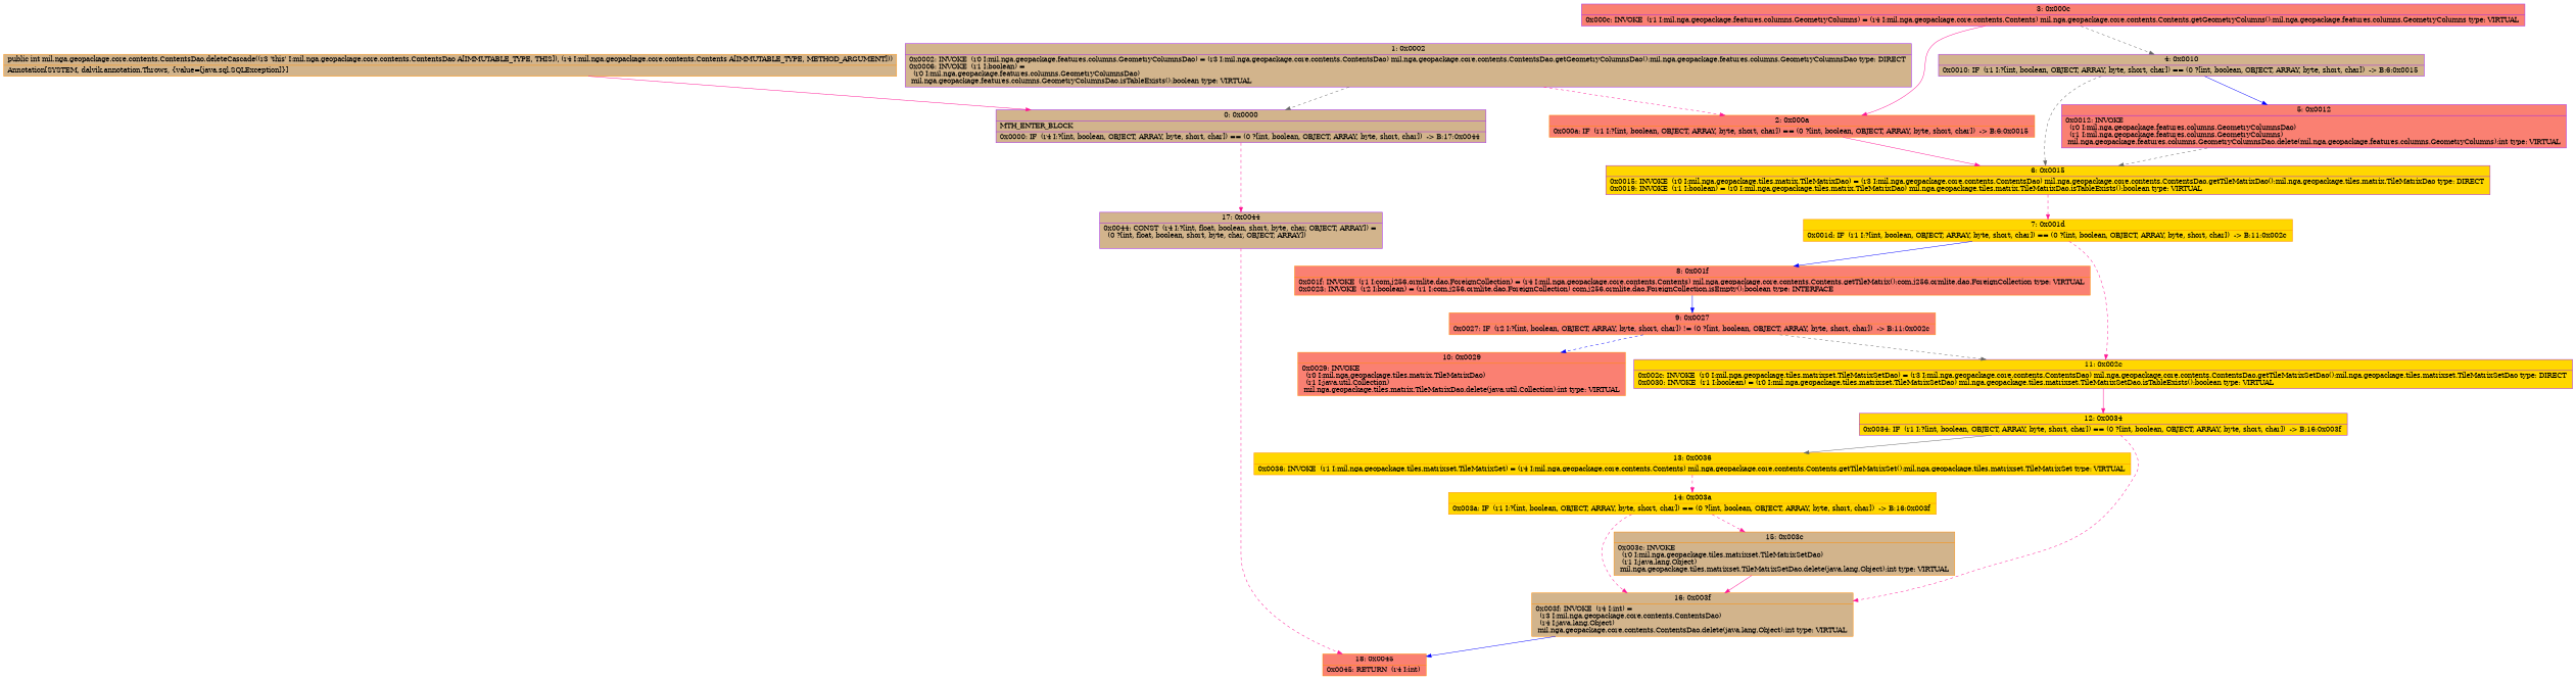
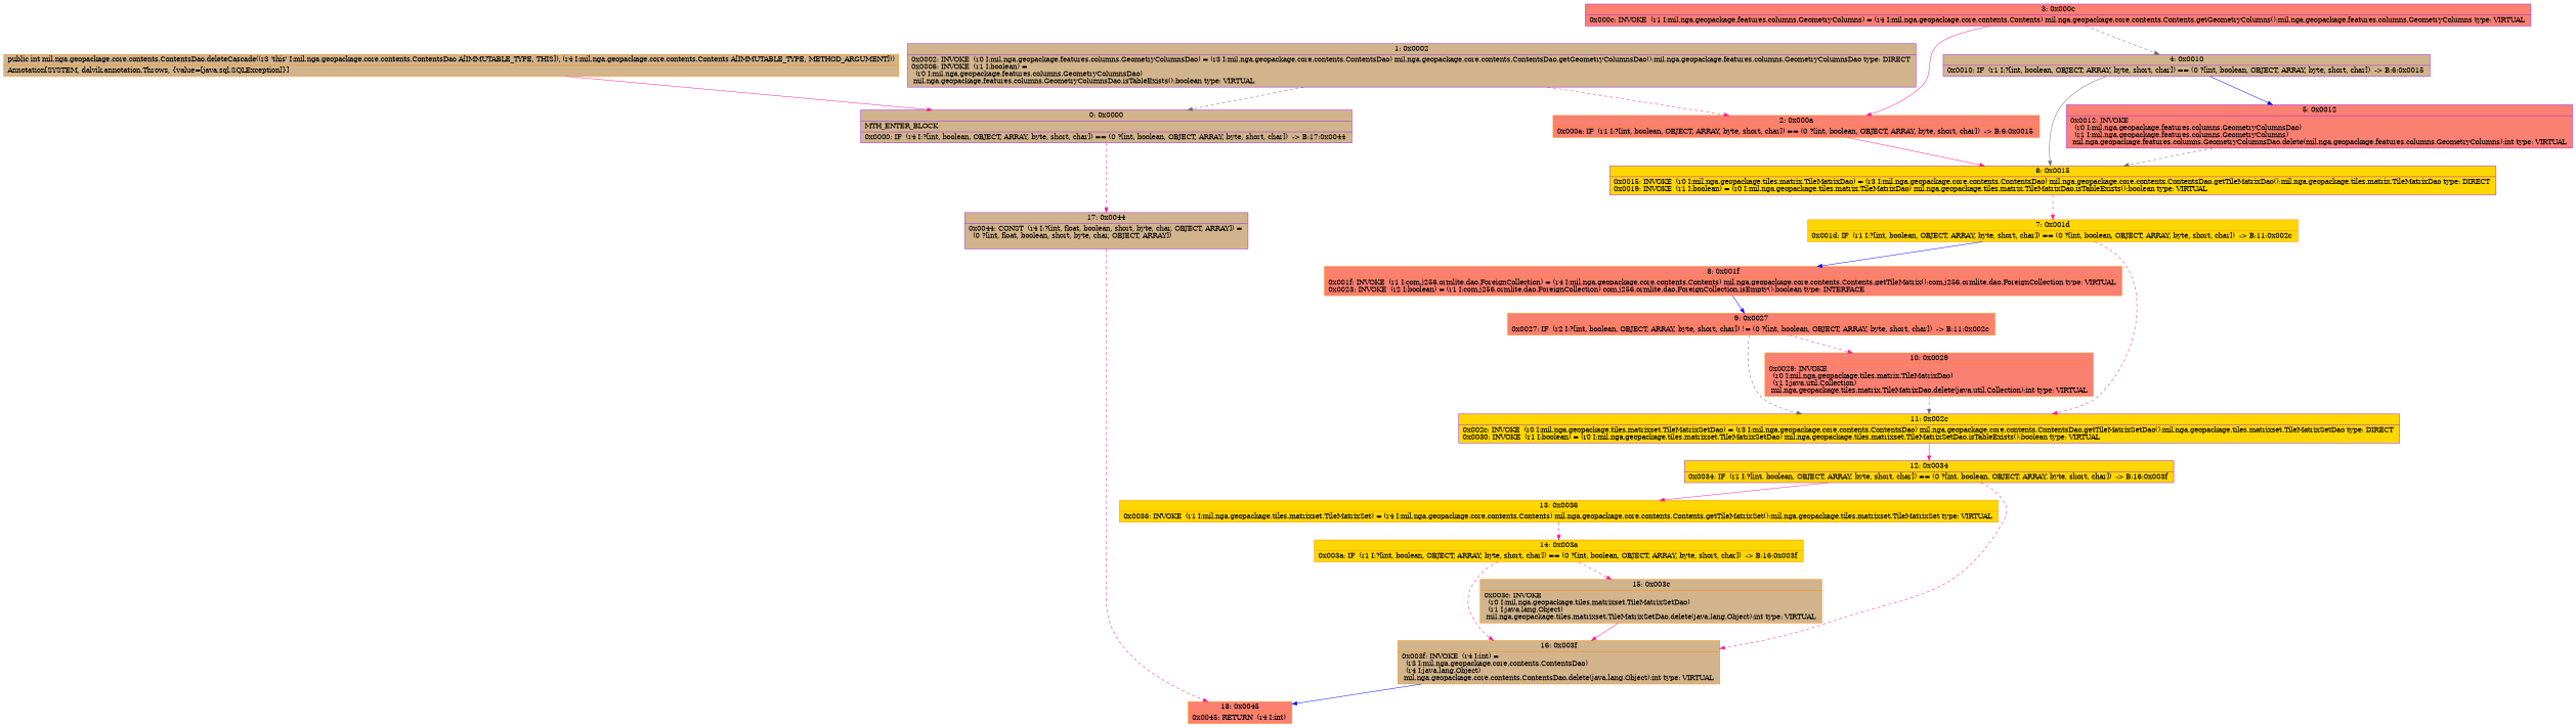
  digraph {
    node [color=darkorange fillcolor=tan shape=record style=filled]
    edge [color=deeppink style=dashed]
    n1 [color=purple label="{0\:\ 0x0000|MTH_ENTER_BLOCK\l|0x0000: IF  (r4 I:?[int, boolean, OBJECT, ARRAY, byte, short, char]) == (0 ?[int, boolean, OBJECT, ARRAY, byte, short, char])  \-\> B:17:0x0044 \l}"]
    n2 [color=purple label="{17\:\ 0x0044|0x0044: CONST  (r4 I:?[int, float, boolean, short, byte, char, OBJECT, ARRAY]) = \l  (0 ?[int, float, boolean, short, byte, char, OBJECT, ARRAY])\l \l}"]
    n3 [color=purple label="{1\:\ 0x0002|0x0002: INVOKE  (r0 I:mil.nga.geopackage.features.columns.GeometryColumnsDao) = (r3 I:mil.nga.geopackage.core.contents.ContentsDao) mil.nga.geopackage.core.contents.ContentsDao.getGeometryColumnsDao():mil.nga.geopackage.features.columns.GeometryColumnsDao type: DIRECT \l0x0006: INVOKE  (r1 I:boolean) = \l  (r0 I:mil.nga.geopackage.features.columns.GeometryColumnsDao)\l mil.nga.geopackage.features.columns.GeometryColumnsDao.isTableExists():boolean type: VIRTUAL \l}"]
    n4 [fillcolor=salmon label="{2\:\ 0x000a|0x000a: IF  (r1 I:?[int, boolean, OBJECT, ARRAY, byte, short, char]) == (0 ?[int, boolean, OBJECT, ARRAY, byte, short, char])  \-\> B:6:0x0015 \l}"]
    n5 [fillcolor=salmon label="{18\:\ 0x0045|0x0045: RETURN  (r4 I:int) \l}"]
    n6 [color=purple fillcolor=gold label="{6\:\ 0x0015|0x0015: INVOKE  (r0 I:mil.nga.geopackage.tiles.matrix.TileMatrixDao) = (r3 I:mil.nga.geopackage.core.contents.ContentsDao) mil.nga.geopackage.core.contents.ContentsDao.getTileMatrixDao():mil.nga.geopackage.tiles.matrix.TileMatrixDao type: DIRECT \l0x0019: INVOKE  (r1 I:boolean) = (r0 I:mil.nga.geopackage.tiles.matrix.TileMatrixDao) mil.nga.geopackage.tiles.matrix.TileMatrixDao.isTableExists():boolean type: VIRTUAL \l}"]
    n7 [color=purple fillcolor=salmon label="{3\:\ 0x000c|0x000c: INVOKE  (r1 I:mil.nga.geopackage.features.columns.GeometryColumns) = (r4 I:mil.nga.geopackage.core.contents.Contents) mil.nga.geopackage.core.contents.Contents.getGeometryColumns():mil.nga.geopackage.features.columns.GeometryColumns type: VIRTUAL \l}"]
    n8 [color=purple label="{4\:\ 0x0010|0x0010: IF  (r1 I:?[int, boolean, OBJECT, ARRAY, byte, short, char]) == (0 ?[int, boolean, OBJECT, ARRAY, byte, short, char])  \-\> B:6:0x0015 \l}"]
    n9 [fillcolor=gold label="{7\:\ 0x001d|0x001d: IF  (r1 I:?[int, boolean, OBJECT, ARRAY, byte, short, char]) == (0 ?[int, boolean, OBJECT, ARRAY, byte, short, char])  \-\> B:11:0x002c \l}"]
    n10 [color=purple fillcolor=salmon label="{5\:\ 0x0012|0x0012: INVOKE  \l  (r0 I:mil.nga.geopackage.features.columns.GeometryColumnsDao)\l  (r1 I:mil.nga.geopackage.features.columns.GeometryColumns)\l mil.nga.geopackage.features.columns.GeometryColumnsDao.delete(mil.nga.geopackage.features.columns.GeometryColumns):int type: VIRTUAL \l}"]
    n11 [fillcolor=salmon label="{8\:\ 0x001f|0x001f: INVOKE  (r1 I:com.j256.ormlite.dao.ForeignCollection) = (r4 I:mil.nga.geopackage.core.contents.Contents) mil.nga.geopackage.core.contents.Contents.getTileMatrix():com.j256.ormlite.dao.ForeignCollection type: VIRTUAL \l0x0023: INVOKE  (r2 I:boolean) = (r1 I:com.j256.ormlite.dao.ForeignCollection) com.j256.ormlite.dao.ForeignCollection.isEmpty():boolean type: INTERFACE \l}"]
    n12 [color=purple fillcolor=gold label="{11\:\ 0x002c|0x002c: INVOKE  (r0 I:mil.nga.geopackage.tiles.matrixset.TileMatrixSetDao) = (r3 I:mil.nga.geopackage.core.contents.ContentsDao) mil.nga.geopackage.core.contents.ContentsDao.getTileMatrixSetDao():mil.nga.geopackage.tiles.matrixset.TileMatrixSetDao type: DIRECT \l0x0030: INVOKE  (r1 I:boolean) = (r0 I:mil.nga.geopackage.tiles.matrixset.TileMatrixSetDao) mil.nga.geopackage.tiles.matrixset.TileMatrixSetDao.isTableExists():boolean type: VIRTUAL \l}"]
    n13 [fillcolor=salmon label="{9\:\ 0x0027|0x0027: IF  (r2 I:?[int, boolean, OBJECT, ARRAY, byte, short, char]) != (0 ?[int, boolean, OBJECT, ARRAY, byte, short, char])  \-\> B:11:0x002c \l}"]
    n14 [color=purple fillcolor=gold label="{12\:\ 0x0034|0x0034: IF  (r1 I:?[int, boolean, OBJECT, ARRAY, byte, short, char]) == (0 ?[int, boolean, OBJECT, ARRAY, byte, short, char])  \-\> B:16:0x003f \l}"]
    n15 [fillcolor=salmon label="{10\:\ 0x0029|0x0029: INVOKE  \l  (r0 I:mil.nga.geopackage.tiles.matrix.TileMatrixDao)\l  (r1 I:java.util.Collection)\l mil.nga.geopackage.tiles.matrix.TileMatrixDao.delete(java.util.Collection):int type: VIRTUAL \l}"]
    n16 [fillcolor=gold label="{13\:\ 0x0036|0x0036: INVOKE  (r1 I:mil.nga.geopackage.tiles.matrixset.TileMatrixSet) = (r4 I:mil.nga.geopackage.core.contents.Contents) mil.nga.geopackage.core.contents.Contents.getTileMatrixSet():mil.nga.geopackage.tiles.matrixset.TileMatrixSet type: VIRTUAL \l}"]
    n17 [label="{16\:\ 0x003f|0x003f: INVOKE  (r4 I:int) = \l  (r3 I:mil.nga.geopackage.core.contents.ContentsDao)\l  (r4 I:java.lang.Object)\l mil.nga.geopackage.core.contents.ContentsDao.delete(java.lang.Object):int type: VIRTUAL \l}"]
    n18 [fillcolor=gold label="{14\:\ 0x003a|0x003a: IF  (r1 I:?[int, boolean, OBJECT, ARRAY, byte, short, char]) == (0 ?[int, boolean, OBJECT, ARRAY, byte, short, char])  \-\> B:16:0x003f \l}"]
    n19 [label="{15\:\ 0x003c|0x003c: INVOKE  \l  (r0 I:mil.nga.geopackage.tiles.matrixset.TileMatrixSetDao)\l  (r1 I:java.lang.Object)\l mil.nga.geopackage.tiles.matrixset.TileMatrixSetDao.delete(java.lang.Object):int type: VIRTUAL \l}"]
    n20 [label="{public int mil.nga.geopackage.core.contents.ContentsDao.deleteCascade((r3 'this' I:mil.nga.geopackage.core.contents.ContentsDao A[IMMUTABLE_TYPE, THIS]), (r4 I:mil.nga.geopackage.core.contents.Contents A[IMMUTABLE_TYPE, METHOD_ARGUMENT]))  | Annotation[SYSTEM, dalvik.annotation.Throws, \{value=[java.sql.SQLException]\}]\l}"]
    n1 -> n2
    n2 -> n5
    n3 -> n1 [color=gray40]
    n3 -> n4
    n4 -> n6 [style=solid]
    n6 -> n9
    n7 -> n4 [style=solid]
    n7 -> n8 [color=gray40]
-   n8 -> n6 [color=gray40]
+   n8 -> n6 [color=gray40 style=solid]
    n8 -> n10 [color=blue style=solid]
    n9 -> n11 [color=blue style=solid]
    n9 -> n12
    n10 -> n6 [color=gray40]
    n11 -> n13 [color=blue style=solid]
    n12 -> n14 [style=solid]
    n13 -> n12 [color=gray40]
-   n13 -> n15 [color=blue]
-   n14 -> n16 [color=gray40 style=solid]
+   n13 -> n15
+   n14 -> n16 [style=solid]
    n14 -> n17
+   n15 -> n12 [color=gray40]
    n16 -> n18
    n17 -> n5 [color=blue style=solid]
    n18 -> n17
    n18 -> n19
    n19 -> n17 [style=solid]
    n20 -> n1 [style=solid]
  }
